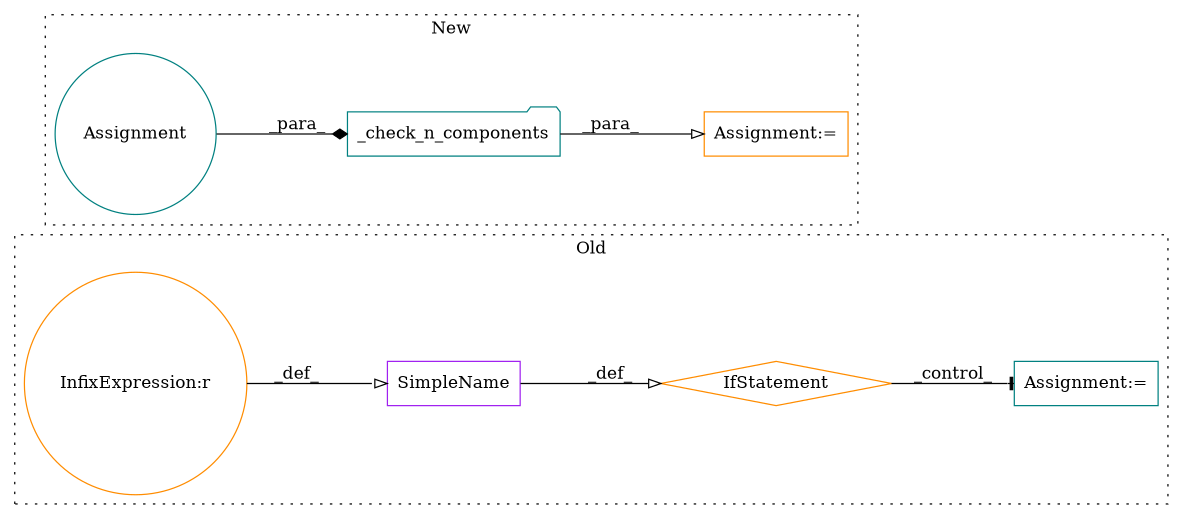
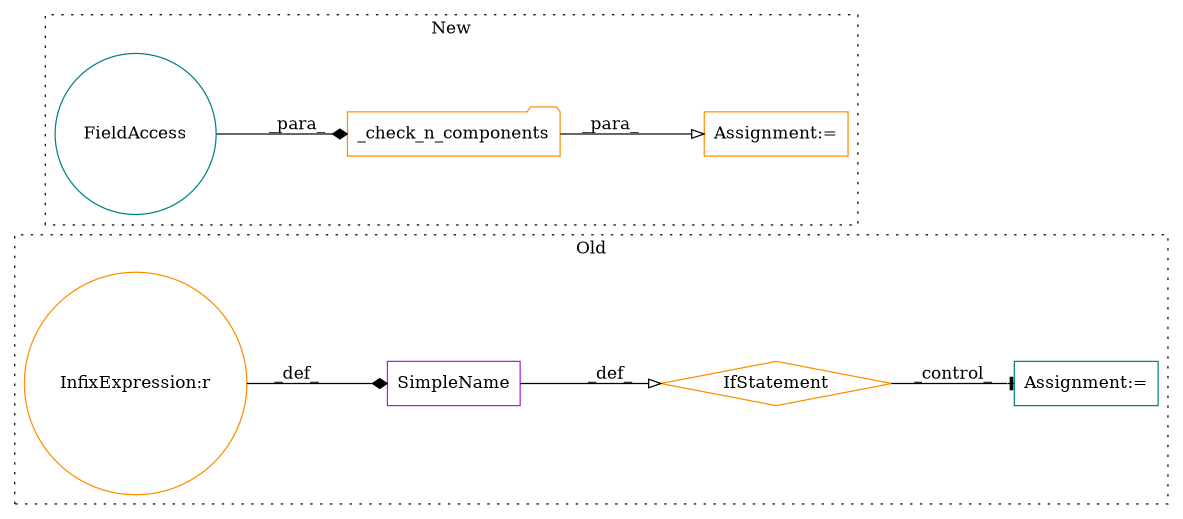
  digraph {
    rankdir=LR
    node [a=7 color=darkorange l=1 shape=box]
    edge [arrowhead=diamond]
    n1 [a=25 l="4,2" label=IfStatement s="1103,1123" shape=diamond]
    n2 [a=27 l=4 label="InfixExpression:r" s=1115 shape=circle]
    n3 [a=42 color=purple label=SimpleName l=""]
    n4 [color=teal label="Assignment:=" s=1141]
-   n5 [a=32 color=teal l="20,1" label=_check_n_components s="1406,1445" shape=folder]
-   n6 [a=22 color=teal l=17 label=Assignment s=1428 shape=circle]
+   n5 [a=32 l="20,1" label=_check_n_components s="1406,1445" shape=folder]
+   n6 [a=22 color=teal l=17 label=FieldAccess s=1428 shape=circle]
    n7 [label="Assignment:=" s=1405]
    subgraph cluster_1 {
      label=Old
      style=dotted
      n1
      n2
      n3
      n4
    }
    subgraph cluster_2 {
      label=New
      style=dotted
      n5
      n6
      n7
    }
    n1 -> n4 [arrowhead=tee label=_control_]
-   n2 -> n3 [arrowhead=onormal label=_def_]
+   n2 -> n3 [label=_def_]
    n3 -> n1 [arrowhead=onormal label=_def_]
    n5 -> n7 [arrowhead=onormal label=_para_]
    n6 -> n5 [label=_para_]
  }
